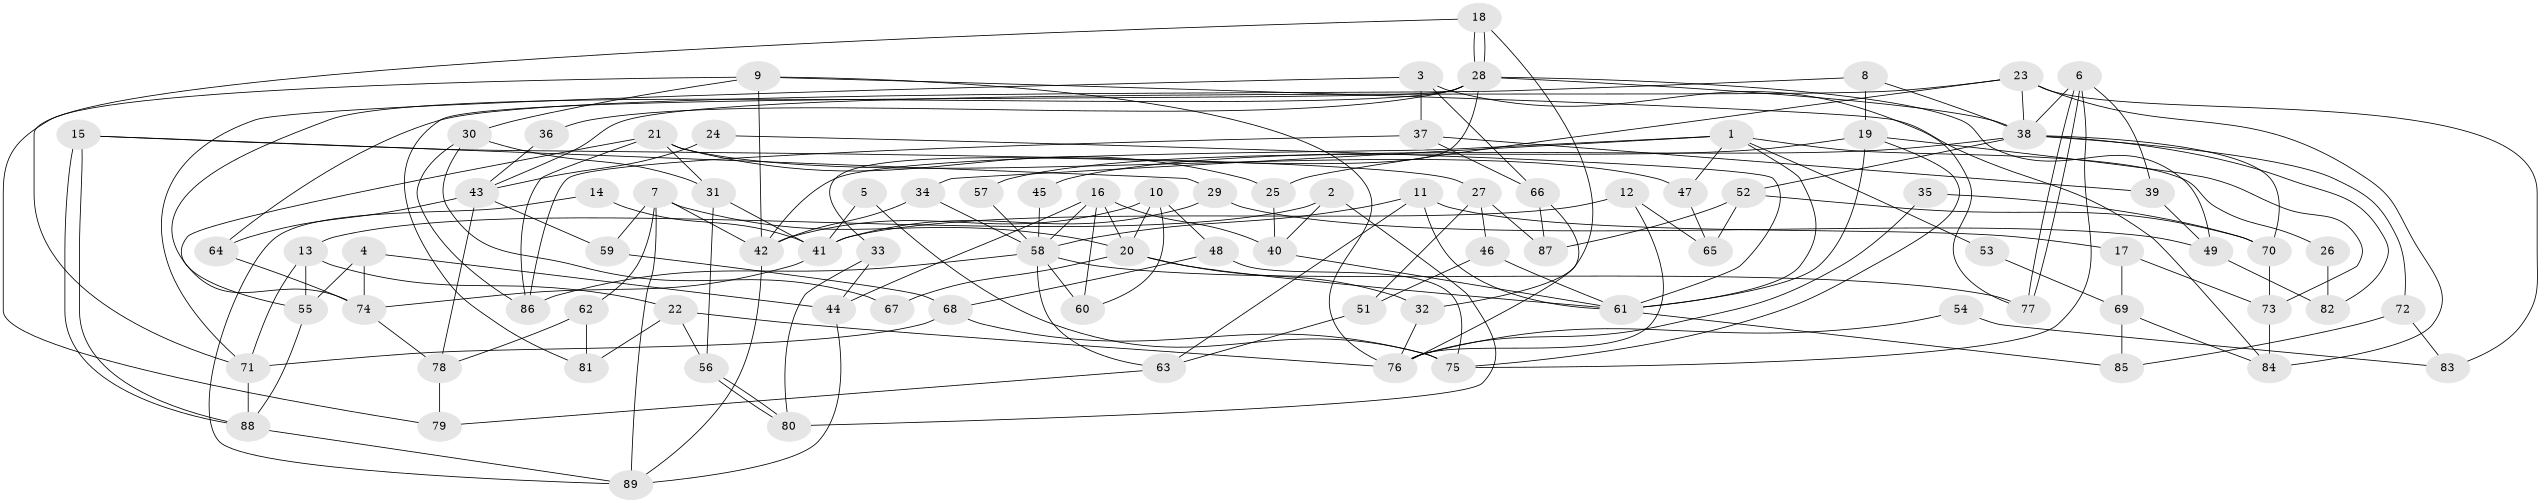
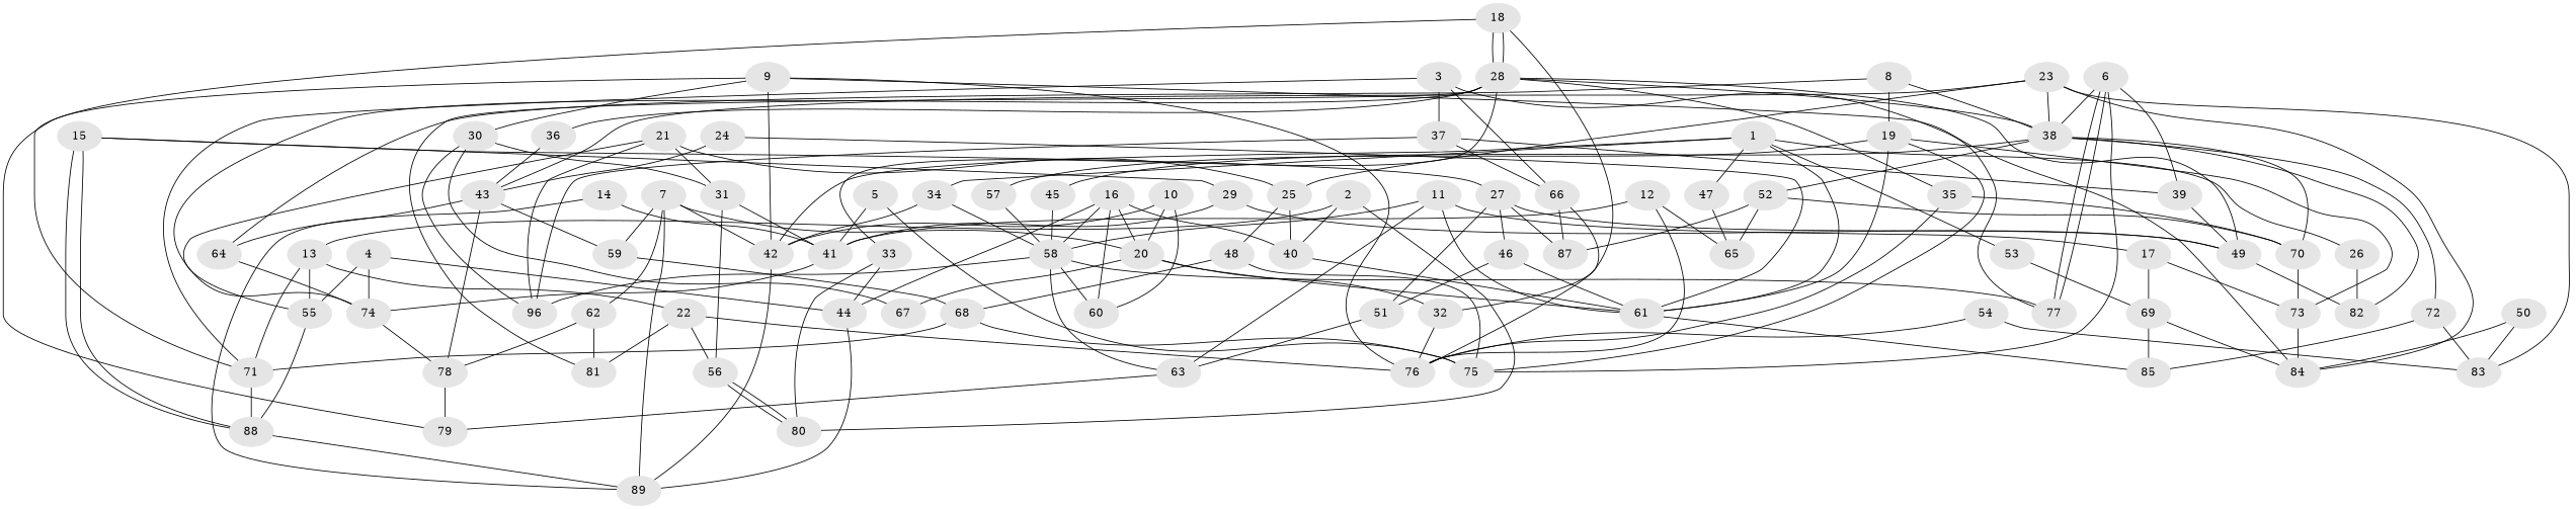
  graph {
    fontname="DejaVu Serif"
    node [color=gray90 fontname="DejaVu Serif" style=filled]
    edge [fontname="DejaVu Serif"]
    1
    26
    34
    42
    47
    53
    61
    82
    58
    89
    65
    69
    85
    2
    13
    40
    80
    71
    55
    22
    3
    66
    77
    37
    76
    87
    88
    4
    44
    74
    78
    5
    41
    75
    6
    38
    39
    70
    45
    52
    72
    49
    7
    20
    59
    62
    32
    67
    68
    81
    8
    19
    64
    73
    57
    9
    30
    79
    84
    31
-   86
+   86 [label=96]
    10
    60
    11
    17
    63
    12
    56
    14
    15
    27
    29
    46
    51
    16
    18
    28
    33
    35
    36
    21
    25
    48
    23
    43
    83
    24
+   50
    54
    1 -- 26
    1 -- 34
    1 -- 42
    1 -- 47
    1 -- 53
    1 -- 61
    26 -- 82
    34 -- 42
    34 -- 58
    42 -- 89
    47 -- 65
    53 -- 69
    61 -- 85
    58 -- 77
    58 -- 86
    58 -- 60
    58 -- 63
    69 -- 85
    69 -- 84
    2 -- 13
    2 -- 40
    2 -- 80
    13 -- 71
    13 -- 55
    13 -- 22
    40 -- 61
    71 -- 88
    55 -- 88
    22 -- 76
    22 -- 81
    22 -- 56
    3 -- 71
    3 -- 66
    3 -- 77
    3 -- 37
    66 -- 76
    66 -- 87
    37 -- 66
    37 -- 39
    37 -- 86
    88 -- 89
    4 -- 55
    4 -- 44
    4 -- 74
    44 -- 89
    74 -- 78
    78 -- 79
    5 -- 41
    5 -- 75
    41 -- 74
    6 -- 77
    6 -- 77
    6 -- 75
    6 -- 38
    6 -- 39
    38 -- 82
    38 -- 70
    38 -- 45
    38 -- 52
    38 -- 72
    39 -- 49
    70 -- 73
    45 -- 58
    52 -- 65
    52 -- 87
    52 -- 70
    72 -- 85
    72 -- 83
    49 -- 82
    7 -- 42
    7 -- 89
    7 -- 20
    7 -- 59
    7 -- 62
    20 -- 61
    20 -- 32
    20 -- 67
    59 -- 68
    62 -- 78
    62 -- 81
    32 -- 76
    68 -- 71
    68 -- 75
    8 -- 38
    8 -- 19
    8 -- 64
    19 -- 61
    19 -- 75
    19 -- 73
    19 -- 57
    64 -- 74
    73 -- 84
    57 -- 58
    9 -- 42
    9 -- 76
    9 -- 30
    9 -- 79
    9 -- 84
    30 -- 67
    30 -- 31
    30 -- 86
    31 -- 41
    31 -- 56
    10 -- 42
    10 -- 20
    10 -- 60
    11 -- 61
    11 -- 58
    11 -- 17
    11 -- 63
    17 -- 69
    17 -- 73
    63 -- 79
    12 -- 65
    12 -- 76
    12 -- 41
    56 -- 80
    56 -- 80
    14 -- 89
    14 -- 41
    15 -- 88
    15 -- 88
    15 -- 27
    15 -- 29
    27 -- 87
+   27 -- 49
    27 -- 46
    27 -- 51
    29 -- 41
    29 -- 49
    46 -- 61
    46 -- 51
    51 -- 63
    16 -- 58
    16 -- 40
    16 -- 44
    16 -- 20
    16 -- 60
    18 -- 71
    18 -- 32
    18 -- 28
    18 -- 28
    28 -- 74
    28 -- 38
    28 -- 49
    28 -- 81
    28 -- 33
+   28 -- 35
    28 -- 36
    33 -- 80
    33 -- 44
    35 -- 76
    35 -- 70
    36 -- 43
-   21 -- 47
    21 -- 55
    21 -- 31
    21 -- 86
    21 -- 25
    25 -- 40
-   10 -- 48
+   25 -- 48
    48 -- 75
    48 -- 68
    23 -- 38
    23 -- 84
    23 -- 25
    23 -- 43
    23 -- 83
    43 -- 78
    43 -- 59
    43 -- 64
    24 -- 61
    24 -- 43
+   50 -- 84
+   50 -- 83
    54 -- 76
    54 -- 83
  }
